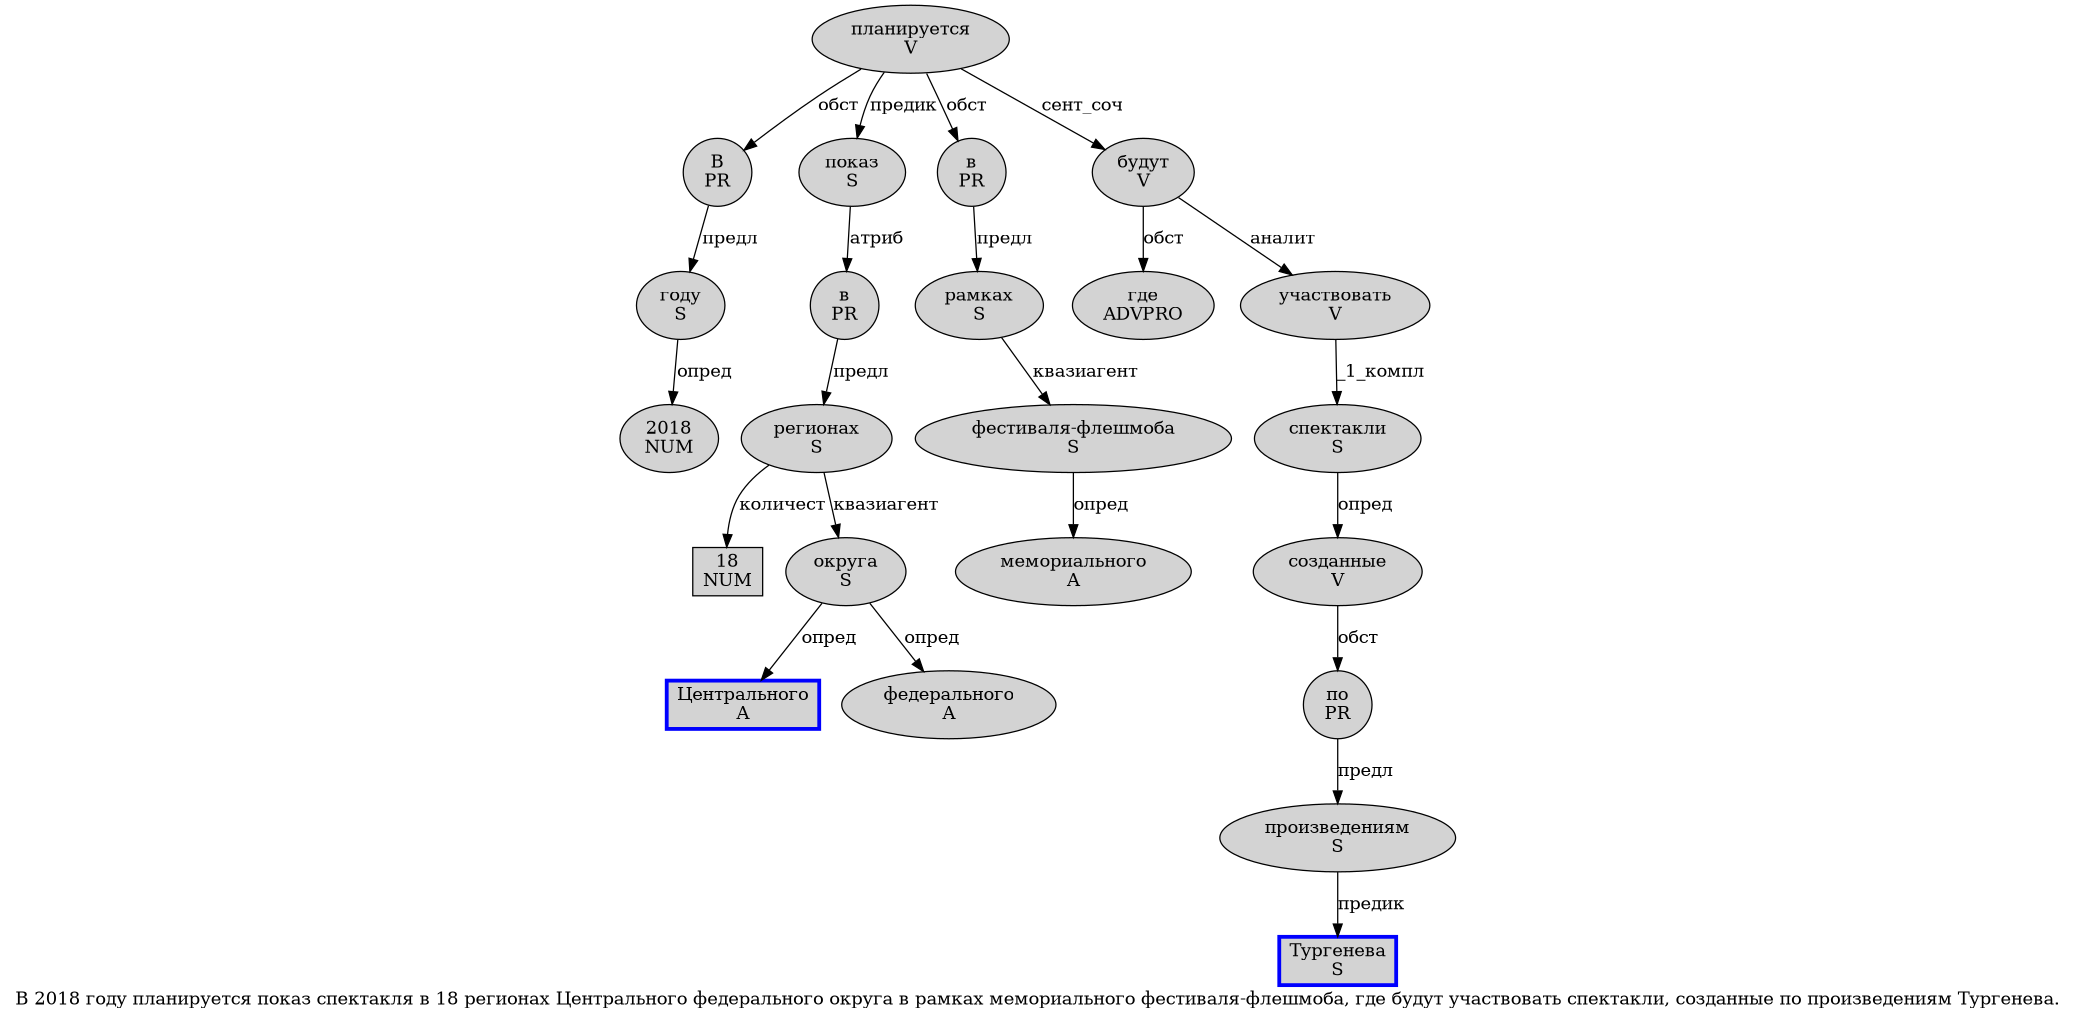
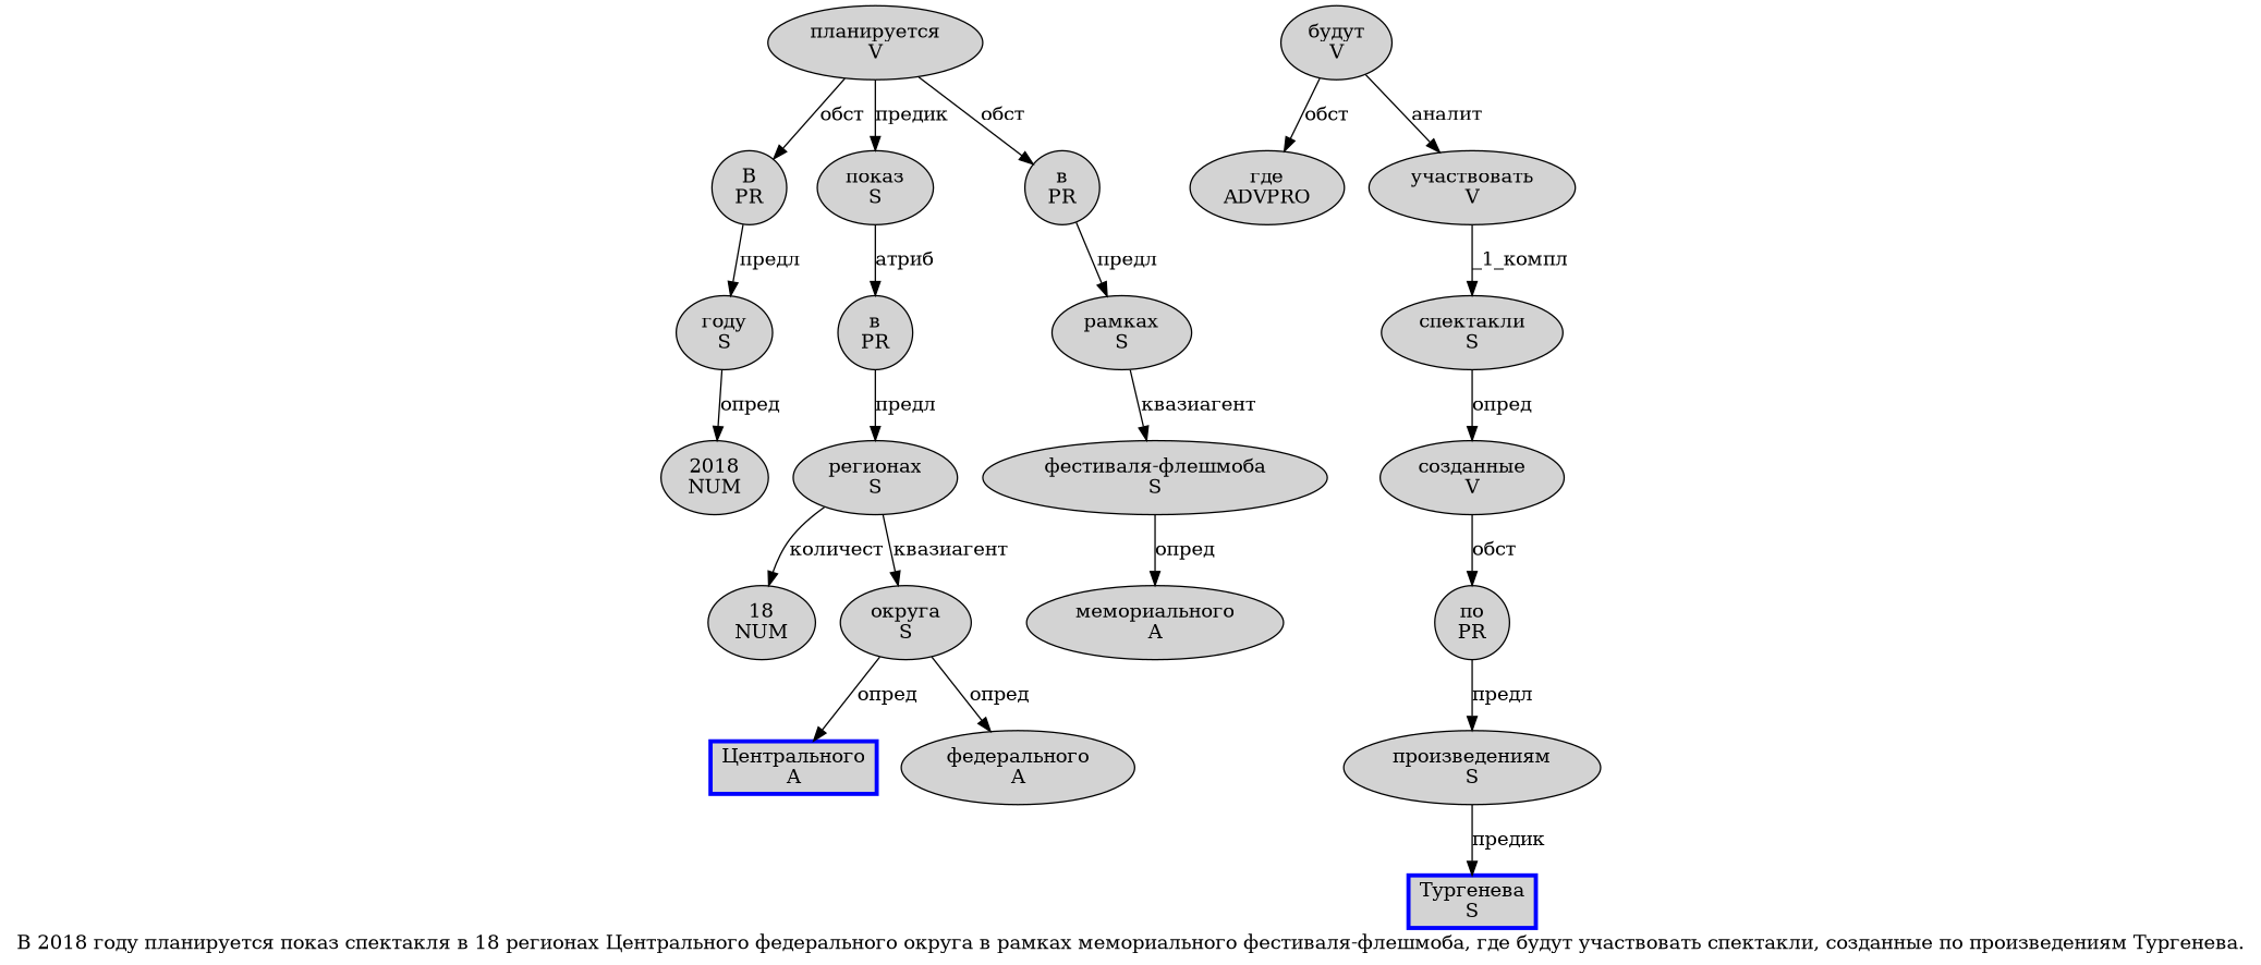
  digraph {
    label="В 2018 году планируется показ спектакля в 18 регионах Центрального федерального округа в рамках мемориального фестиваля-флешмоба, где будут участвовать спектакли, созданные по произведениям Тургенева."
    node [fillcolor=lightgray penwidth=1 shape=ellipse style=filled]
    n1 [label="В\nPR"]
    n2 [label="году\nS"]
    n3 [label="2018\nNUM"]
    n4 [label="планируется\nV"]
    n5 [label="показ\nS"]
    n6 [label="в\nPR"]
    n7 [label="будут\nV"]
    n8 [label="в\nPR"]
    n9 [label="рамках\nS"]
    n10 [label="где\nADVPRO"]
    n11 [label="участвовать\nV"]
    n12 [label="регионах\nS"]
-   n13 [label="18\nNUM" shape=box]
+   n13 [label="18\nNUM"]
    n14 [label="округа\nS"]
    n15 [color=blue label="Центрального\nA" penwidth=3 shape=box]
    n16 [label="федерального\nA"]
    n17 [label="фестиваля-флешмоба\nS"]
    n18 [label="мемориального\nA"]
    n19 [label="спектакли\nS"]
    n20 [label="созданные\nV"]
    n21 [label="по\nPR"]
    n22 [label="произведениям\nS"]
    n23 [color=blue label="Тургенева\nS" penwidth=3 shape=box]
    n1 -> n2 [label="предл"]
    n2 -> n3 [label="опред"]
    n4 -> n1 [label="обст"]
    n4 -> n5 [label="предик"]
    n4 -> n6 [label="обст"]
-   n4 -> n7 [label="сент_соч"]
    n5 -> n8 [label="атриб"]
    n6 -> n9 [label="предл"]
    n7 -> n10 [label="обст"]
    n7 -> n11 [label="аналит"]
    n8 -> n12 [label="предл"]
    n9 -> n17 [label="квазиагент"]
    n11 -> n19 [label="_1_компл"]
    n12 -> n13 [label="количест"]
    n12 -> n14 [label="квазиагент"]
    n14 -> n15 [label="опред"]
    n14 -> n16 [label="опред"]
    n17 -> n18 [label="опред"]
    n19 -> n20 [label="опред"]
    n20 -> n21 [label="обст"]
    n21 -> n22 [label="предл"]
    n22 -> n23 [label="предик"]
  }
